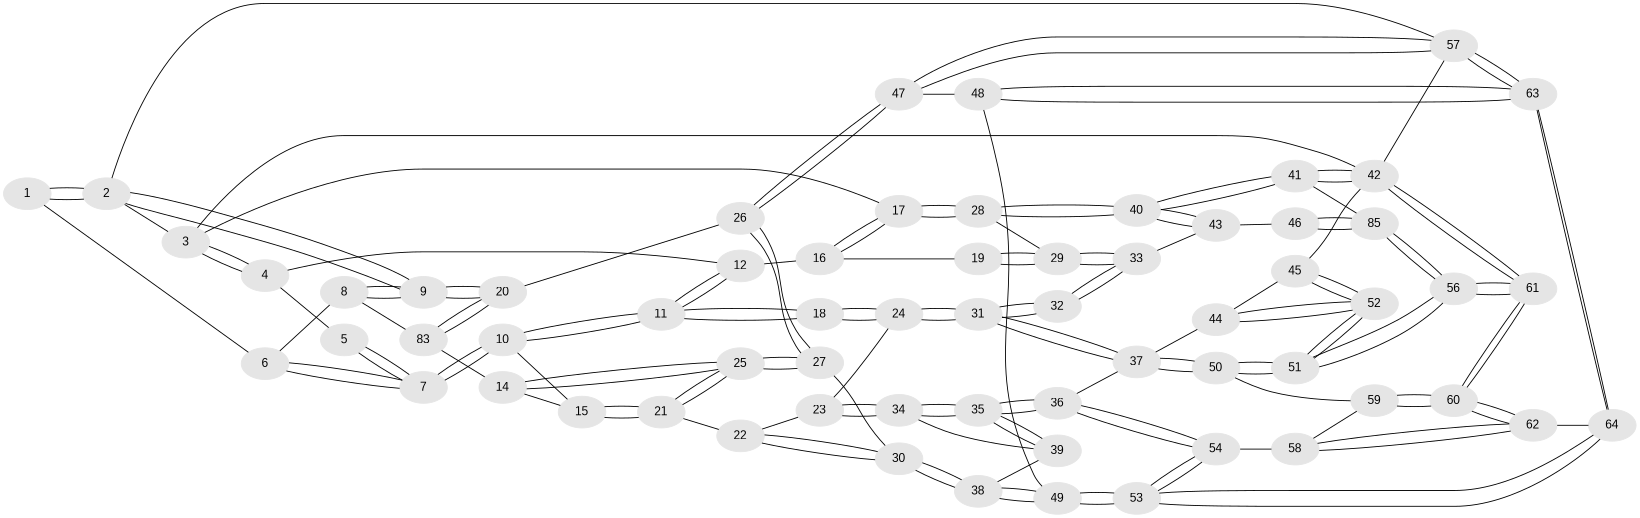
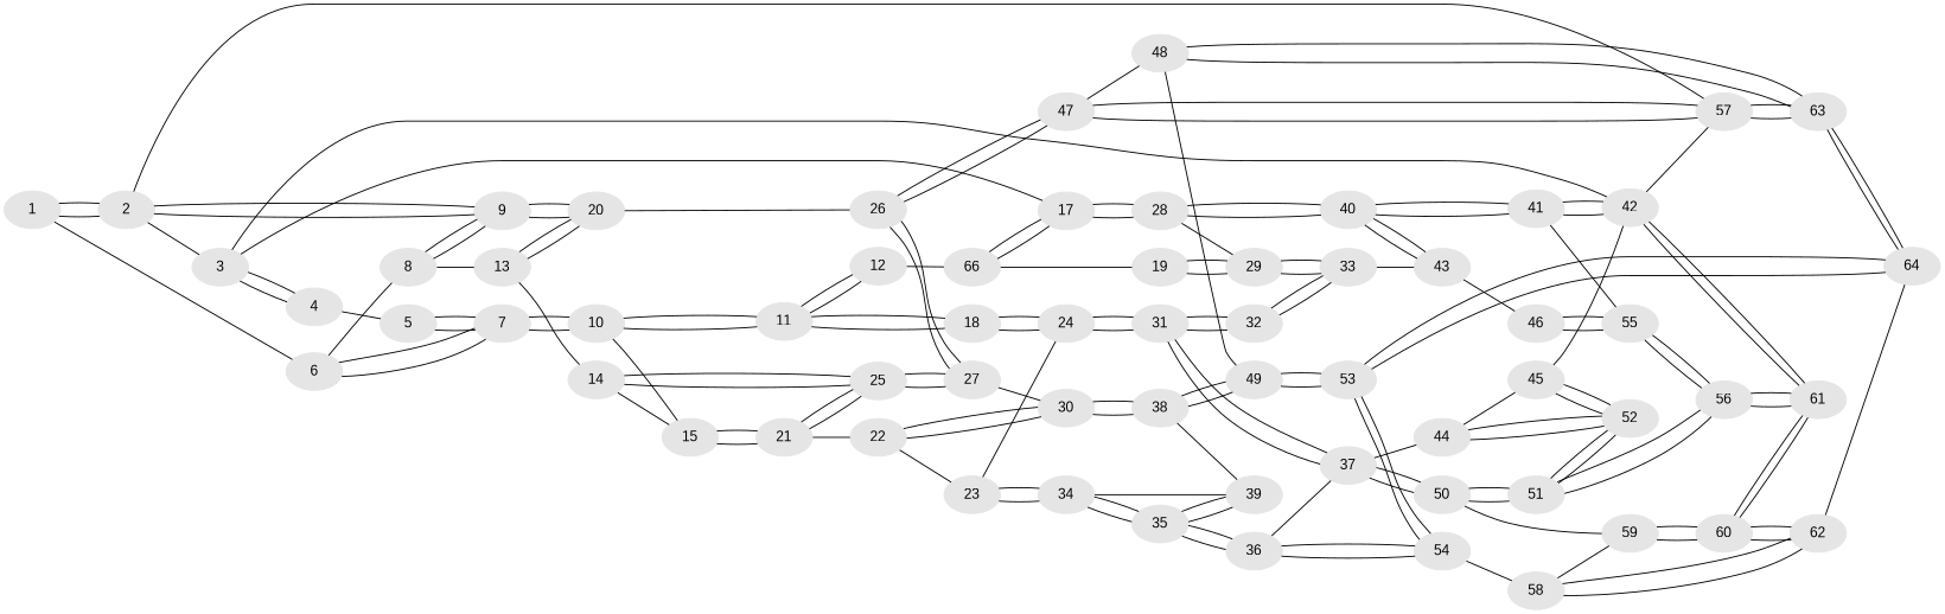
  graph {
    fontname="Liberation Sans"
    rankdir=LR
    node [color=gray90 fontname="Liberation Sans" style=filled]
    edge [fontname="Liberation Sans"]
    1
    2
    6
    3
    9
    57
    7
    8
    4
    17
    42
    20
    63
    5
    12
    28
    61
-   16
+   16 [label=66]
    10
-   13 [label=83]
+   13
    11
    15
    14
    26
    18
    21
    24
    19
    25
    27
    22
    29
    40
    31
    33
    47
    23
    30
    34
    38
    35
    39
    32
    37
    48
    43
    41
    49
    44
    50
    45
    52
    46
    36
    54
    58
    51
    59
    53
-   55 [label=85]
+   55
    56
    64
    60
    62
    1 -- 2
    1 -- 2
    1 -- 6
    2 -- 3
    2 -- 9
    2 -- 9
    2 -- 57
    6 -- 7
    6 -- 7
    6 -- 8
    3 -- 4
    3 -- 4
    3 -- 17
    3 -- 42
    9 -- 20
    9 -- 20
    57 -- 63
    57 -- 63
    7 -- 10
    7 -- 10
    8 -- 9
    8 -- 9
    8 -- 13
    4 -- 5
-   4 -- 12
    17 -- 28
    17 -- 28
    42 -- 57
    42 -- 61
    42 -- 61
    20 -- 26
    63 -- 64
    63 -- 64
    5 -- 7
    5 -- 7
    12 -- 16
    28 -- 29
    28 -- 40
    28 -- 40
    16 -- 17
    16 -- 17
    16 -- 19
    10 -- 11
    10 -- 11
    10 -- 15
    13 -- 20
    13 -- 20
    13 -- 14
    11 -- 12
    11 -- 12
    11 -- 18
    11 -- 18
    15 -- 21
    15 -- 21
    14 -- 15
    14 -- 25
    14 -- 25
    26 -- 27
    26 -- 27
    26 -- 47
    26 -- 47
    18 -- 24
    18 -- 24
    21 -- 25
    21 -- 25
    21 -- 22
    24 -- 31
    24 -- 31
    19 -- 29
    19 -- 29
    25 -- 27
    25 -- 27
    27 -- 30
    22 -- 23
    22 -- 30
    22 -- 30
    29 -- 33
    29 -- 33
    40 -- 43
    40 -- 43
    40 -- 41
    40 -- 41
    31 -- 32
    31 -- 32
    31 -- 37
    31 -- 37
    33 -- 43
    47 -- 57
    47 -- 57
    47 -- 48
    23 -- 24
    23 -- 34
    23 -- 34
    30 -- 38
    30 -- 38
    34 -- 35
    34 -- 35
    34 -- 39
    38 -- 39
    38 -- 49
    38 -- 49
    35 -- 39
    35 -- 39
    35 -- 36
    35 -- 36
    32 -- 33
    32 -- 33
    37 -- 44
    37 -- 50
    37 -- 50
    48 -- 63
    48 -- 63
    48 -- 49
    43 -- 46
    41 -- 42
    41 -- 42
    41 -- 55
    49 -- 53
    49 -- 53
    44 -- 45
    44 -- 52
    44 -- 52
    50 -- 51
    50 -- 51
    50 -- 59
    45 -- 42
    45 -- 52
    45 -- 52
    46 -- 55
    46 -- 55
    36 -- 37
    36 -- 54
    36 -- 54
    54 -- 58
    58 -- 59
    58 -- 62
    58 -- 62
    51 -- 52
    51 -- 52
    51 -- 56
    51 -- 56
    59 -- 60
    59 -- 60
    53 -- 54
    53 -- 54
    53 -- 64
    53 -- 64
    55 -- 56
    55 -- 56
    56 -- 61
    56 -- 61
    60 -- 61
    60 -- 61
    60 -- 62
    60 -- 62
    62 -- 64
  }
